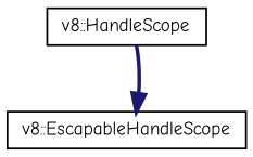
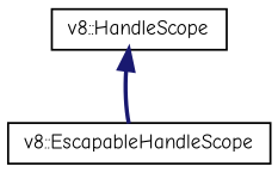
  digraph {
    fontname="Comic Neue"
    node [color=black fillcolor=white fontname="Comic Neue" fontsize=10 shape=record style=filled]
    n1 [fontcolor=black height=0.2 label="v8::HandleScope" width=0.4]
    n2 [height=0.2 label="v8::EscapableHandleScope" width=0.4]
-   n2 -> n1 [color=midnightblue dir=back fontname="Comic Neue" fontsize=10 labelfontname=Helvetica labelfontsize=10 style=bold]
+   n1 -> n2 [color=midnightblue dir=back fontname="Comic Neue" fontsize=10 labelfontname=Helvetica labelfontsize=10 style=bold]
  }
